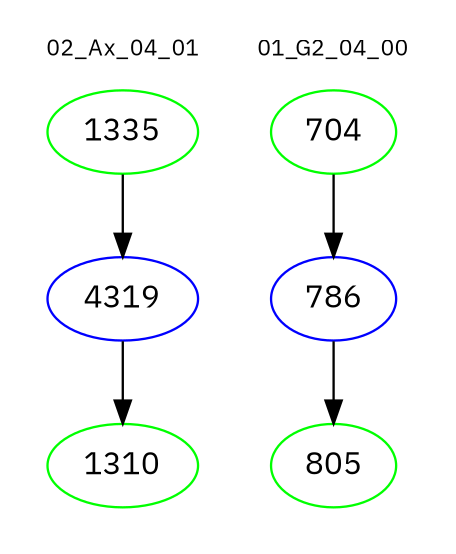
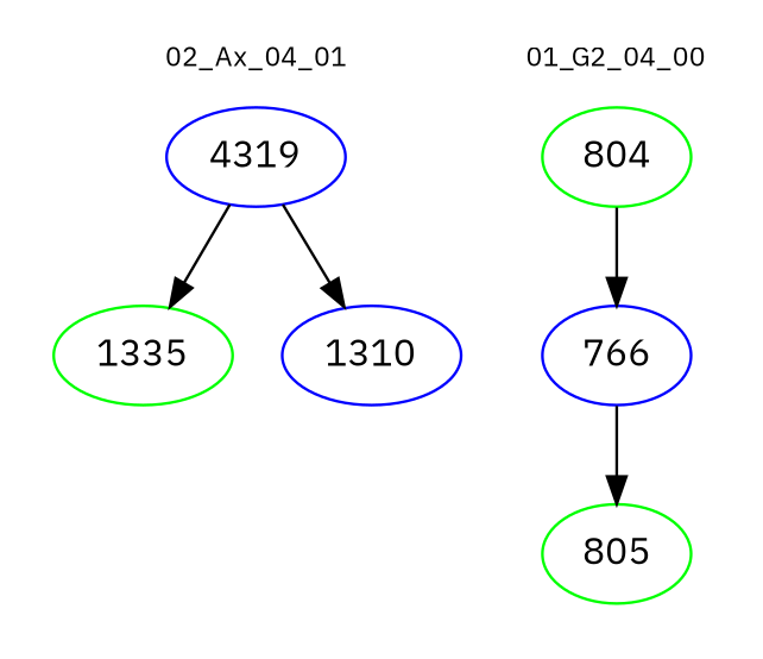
  digraph {
    fontname="IBM Plex Sans"
    node [color=green fontname="IBM Plex Sans"]
    edge [color=black fontname="IBM Plex Sans"]
    n1 [label=1335]
    n2 [color=blue label=4319]
-   n3 [label=1310]
-   n4 [label=704]
-   n5 [color=blue label=786]
+   n3 [color=blue label=1310]
+   n4 [label=804]
+   n5 [color=blue label=766]
    n6 [label=805]
    subgraph cluster_1 {
      color=white
      fontsize=10
      label="02_Ax_04_01"
      n1
      n2
      n3
    }
    subgraph cluster_2 {
      color=white
      fontsize=10
      label="01_G2_04_00"
      n4
      n5
      n6
    }
-   n1 -> n2
+   n2 -> n1
    n2 -> n3
    n4 -> n5
    n5 -> n6
  }
